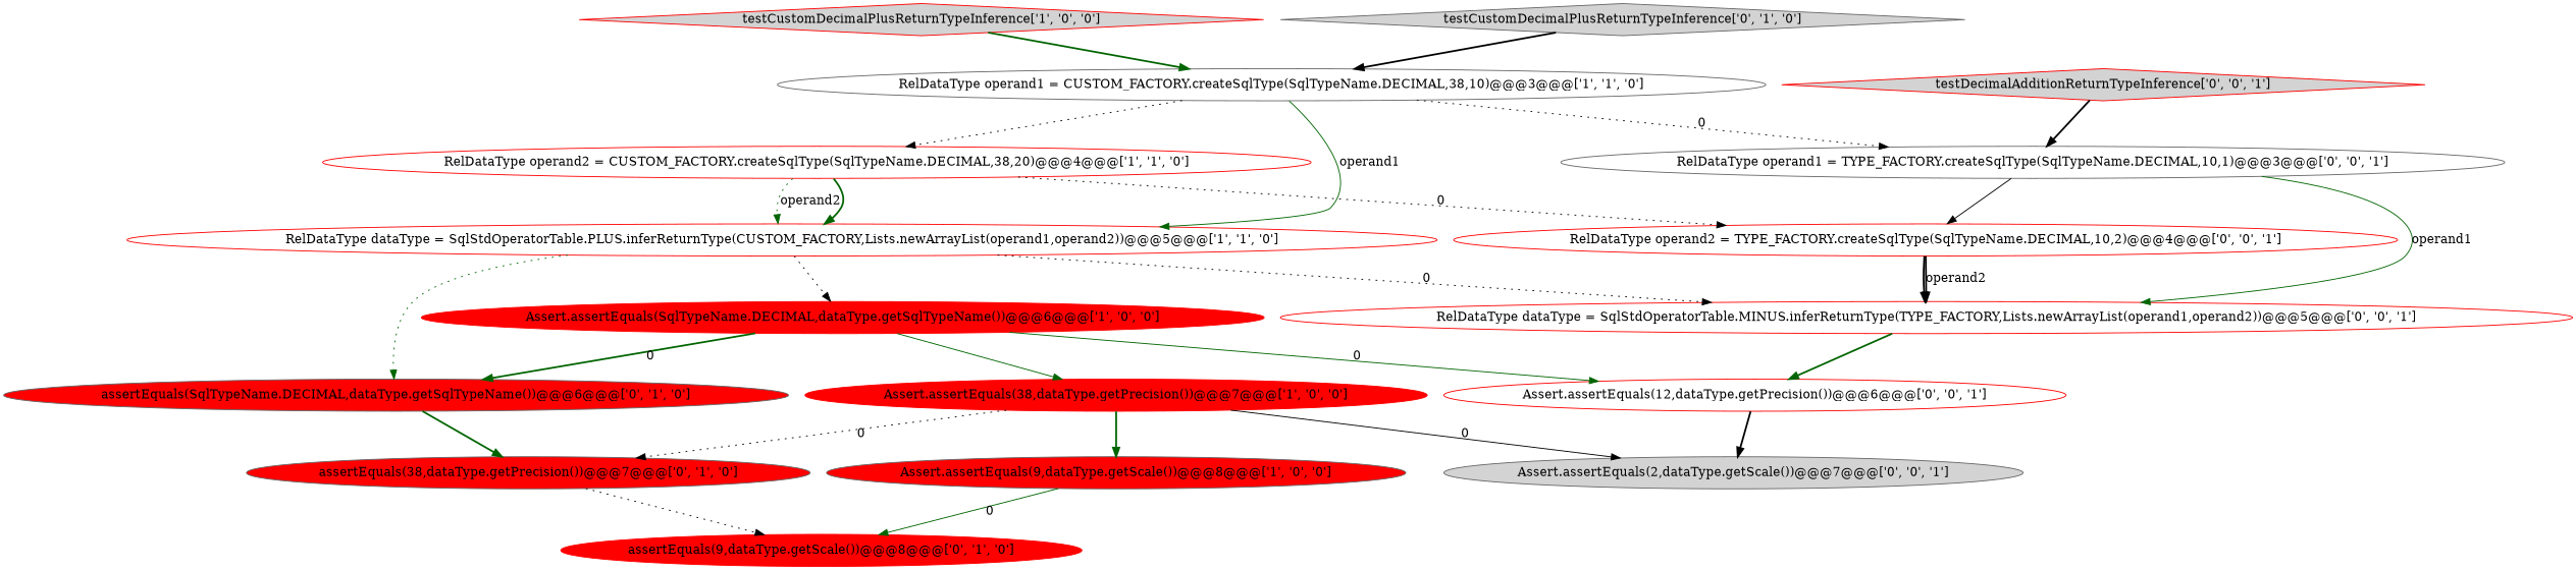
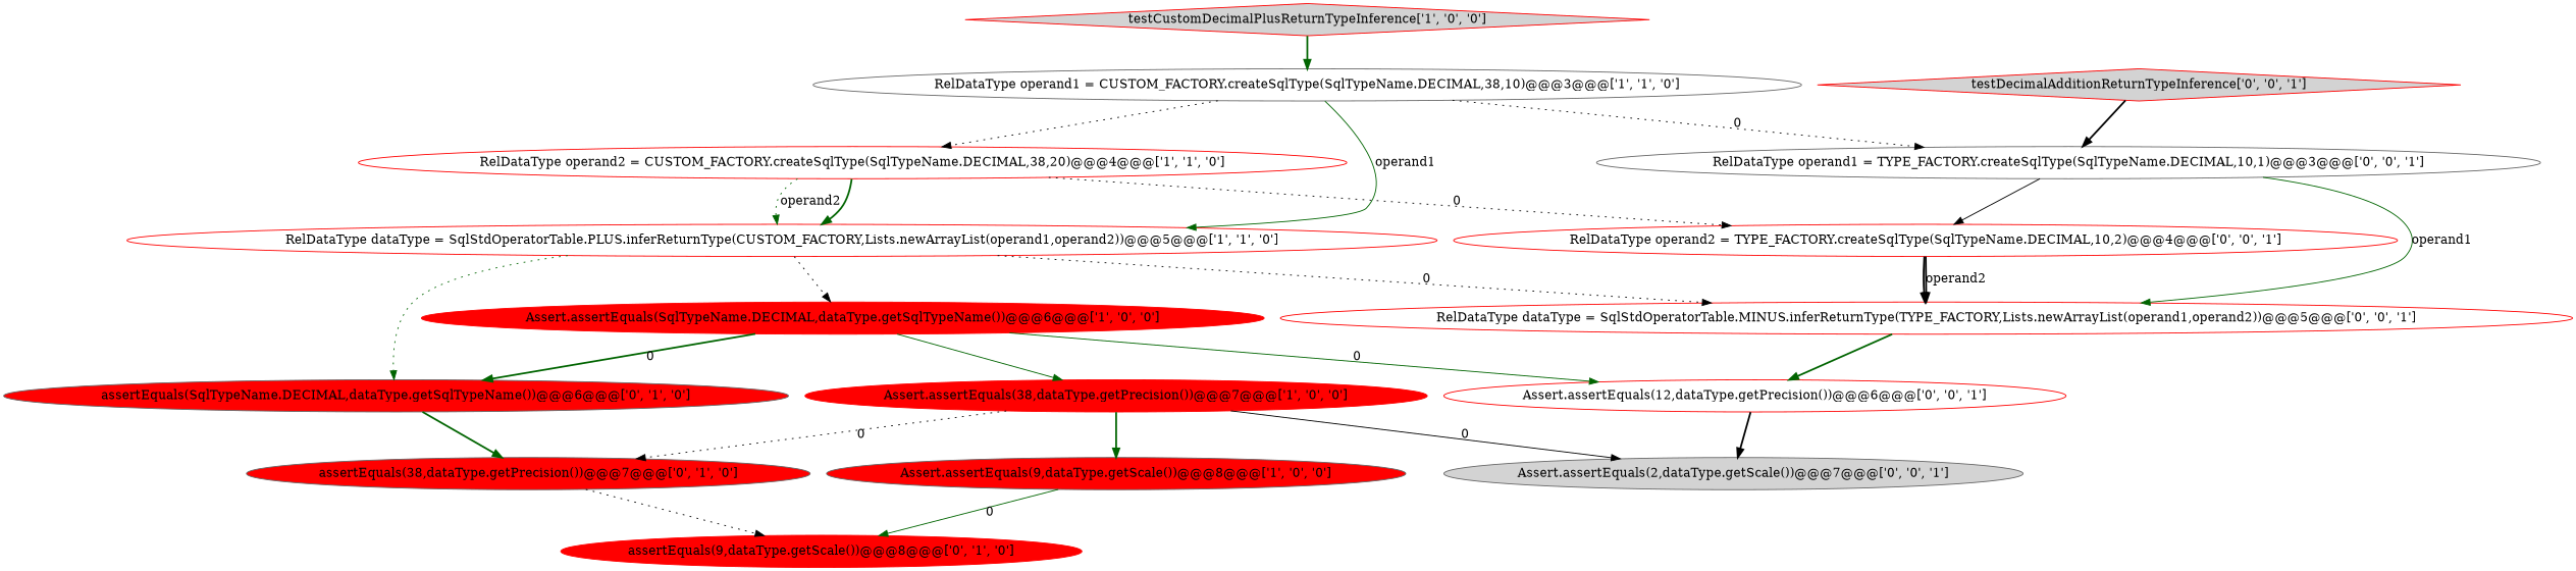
  digraph {
    node [fillcolor=white shape=ellipse style=filled color=red]
    edge [style=bold color=black]
    n1 [label="RelDataType operand2 = CUSTOM_FACTORY.createSqlType(SqlTypeName.DECIMAL,38,20)@@@4@@@['1', '1', '0']"]
    n2 [label="RelDataType dataType = SqlStdOperatorTable.PLUS.inferReturnType(CUSTOM_FACTORY,Lists.newArrayList(operand1,operand2))@@@5@@@['1', '1', '0']"]
    n3 [label="RelDataType operand2 = TYPE_FACTORY.createSqlType(SqlTypeName.DECIMAL,10,2)@@@4@@@['0', '0', '1']"]
    n4 [fillcolor=lightgray label="Assert.assertEquals(2,dataType.getScale())@@@7@@@['0', '0', '1']" color=gray40]
    n5 [label="RelDataType dataType = SqlStdOperatorTable.MINUS.inferReturnType(TYPE_FACTORY,Lists.newArrayList(operand1,operand2))@@@5@@@['0', '0', '1']"]
    n6 [fillcolor=red label="assertEquals(SqlTypeName.DECIMAL,dataType.getSqlTypeName())@@@6@@@['0', '1', '0']" color=gray40]
    n7 [fillcolor=red label="Assert.assertEquals(SqlTypeName.DECIMAL,dataType.getSqlTypeName())@@@6@@@['1', '0', '0']"]
    n8 [label="RelDataType operand1 = TYPE_FACTORY.createSqlType(SqlTypeName.DECIMAL,10,1)@@@3@@@['0', '0', '1']" color=gray40]
    n9 [fillcolor=red label="assertEquals(38,dataType.getPrecision())@@@7@@@['0', '1', '0']" color=gray40]
    n10 [fillcolor=red label="assertEquals(9,dataType.getScale())@@@8@@@['0', '1', '0']"]
    n11 [fillcolor=lightgray label="testCustomDecimalPlusReturnTypeInference['1', '0', '0']" shape=diamond]
    n12 [label="RelDataType operand1 = CUSTOM_FACTORY.createSqlType(SqlTypeName.DECIMAL,38,10)@@@3@@@['1', '1', '0']" color=gray40]
    n13 [fillcolor=red label="Assert.assertEquals(38,dataType.getPrecision())@@@7@@@['1', '0', '0']"]
    n14 [fillcolor=red label="Assert.assertEquals(9,dataType.getScale())@@@8@@@['1', '0', '0']" color=gray40]
    n15 [label="Assert.assertEquals(12,dataType.getPrecision())@@@6@@@['0', '0', '1']"]
-   n16 [fillcolor=lightgray label="testCustomDecimalPlusReturnTypeInference['0', '1', '0']" shape=diamond color=gray40]
    n17 [fillcolor=lightgray label="testDecimalAdditionReturnTypeInference['0', '0', '1']" shape=diamond]
    n1 -> n2 [label=operand2 style=dotted color=darkgreen]
    n1 -> n2 [color=darkgreen]
    n1 -> n3 [label=0 style=dotted]
    n2 -> n5 [label=0 style=dotted]
    n2 -> n6 [style=dotted color=darkgreen]
    n2 -> n7 [style=dotted]
    n3 -> n5
    n3 -> n5 [label=operand2]
    n5 -> n15 [color=darkgreen]
    n6 -> n9 [color=darkgreen]
    n7 -> n6 [label=0 color=darkgreen]
    n7 -> n13 [style=solid color=darkgreen]
    n7 -> n15 [label=0 style=solid color=darkgreen]
    n8 -> n3 [style=solid]
    n8 -> n5 [label=operand1 style=solid color=darkgreen]
    n9 -> n10 [style=dotted]
    n11 -> n12 [color=darkgreen]
    n12 -> n1 [style=dotted]
    n12 -> n2 [label=operand1 style=solid color=darkgreen]
    n12 -> n8 [label=0 style=dotted]
    n13 -> n4 [label=0 style=solid]
    n13 -> n9 [label=0 style=dotted]
    n13 -> n14 [color=darkgreen]
    n14 -> n10 [label=0 style=solid color=darkgreen]
    n15 -> n4
-   n16 -> n12
    n17 -> n8
  }
